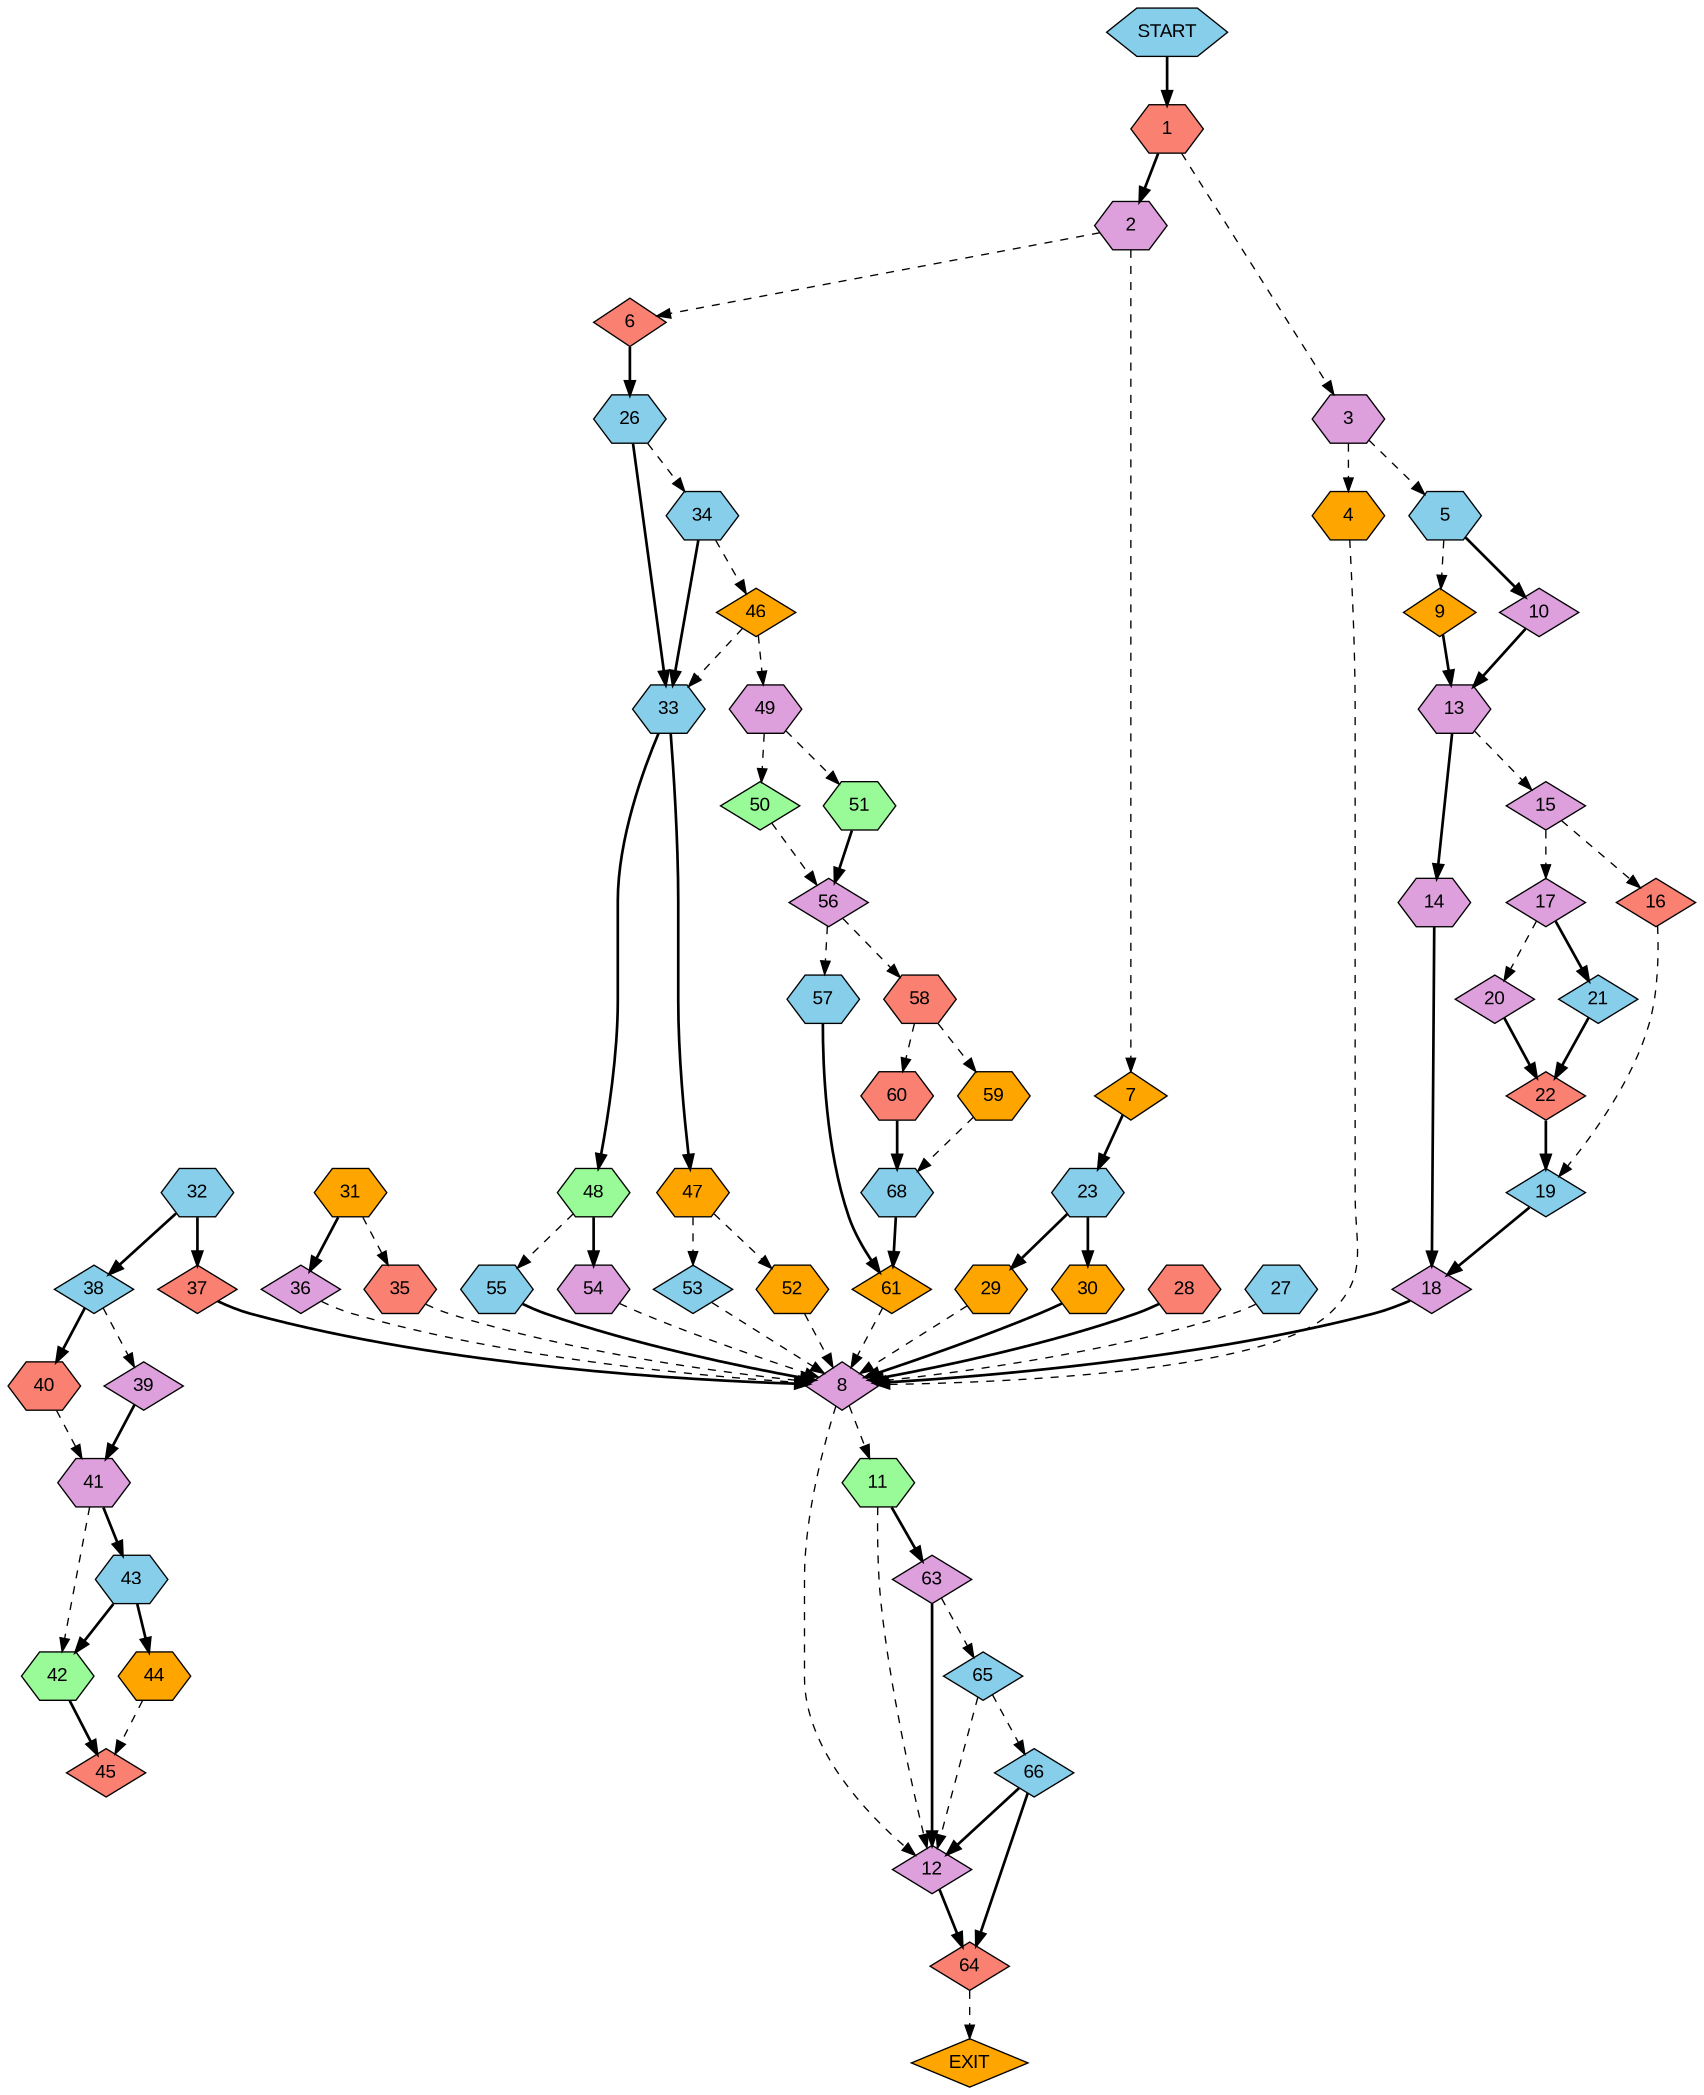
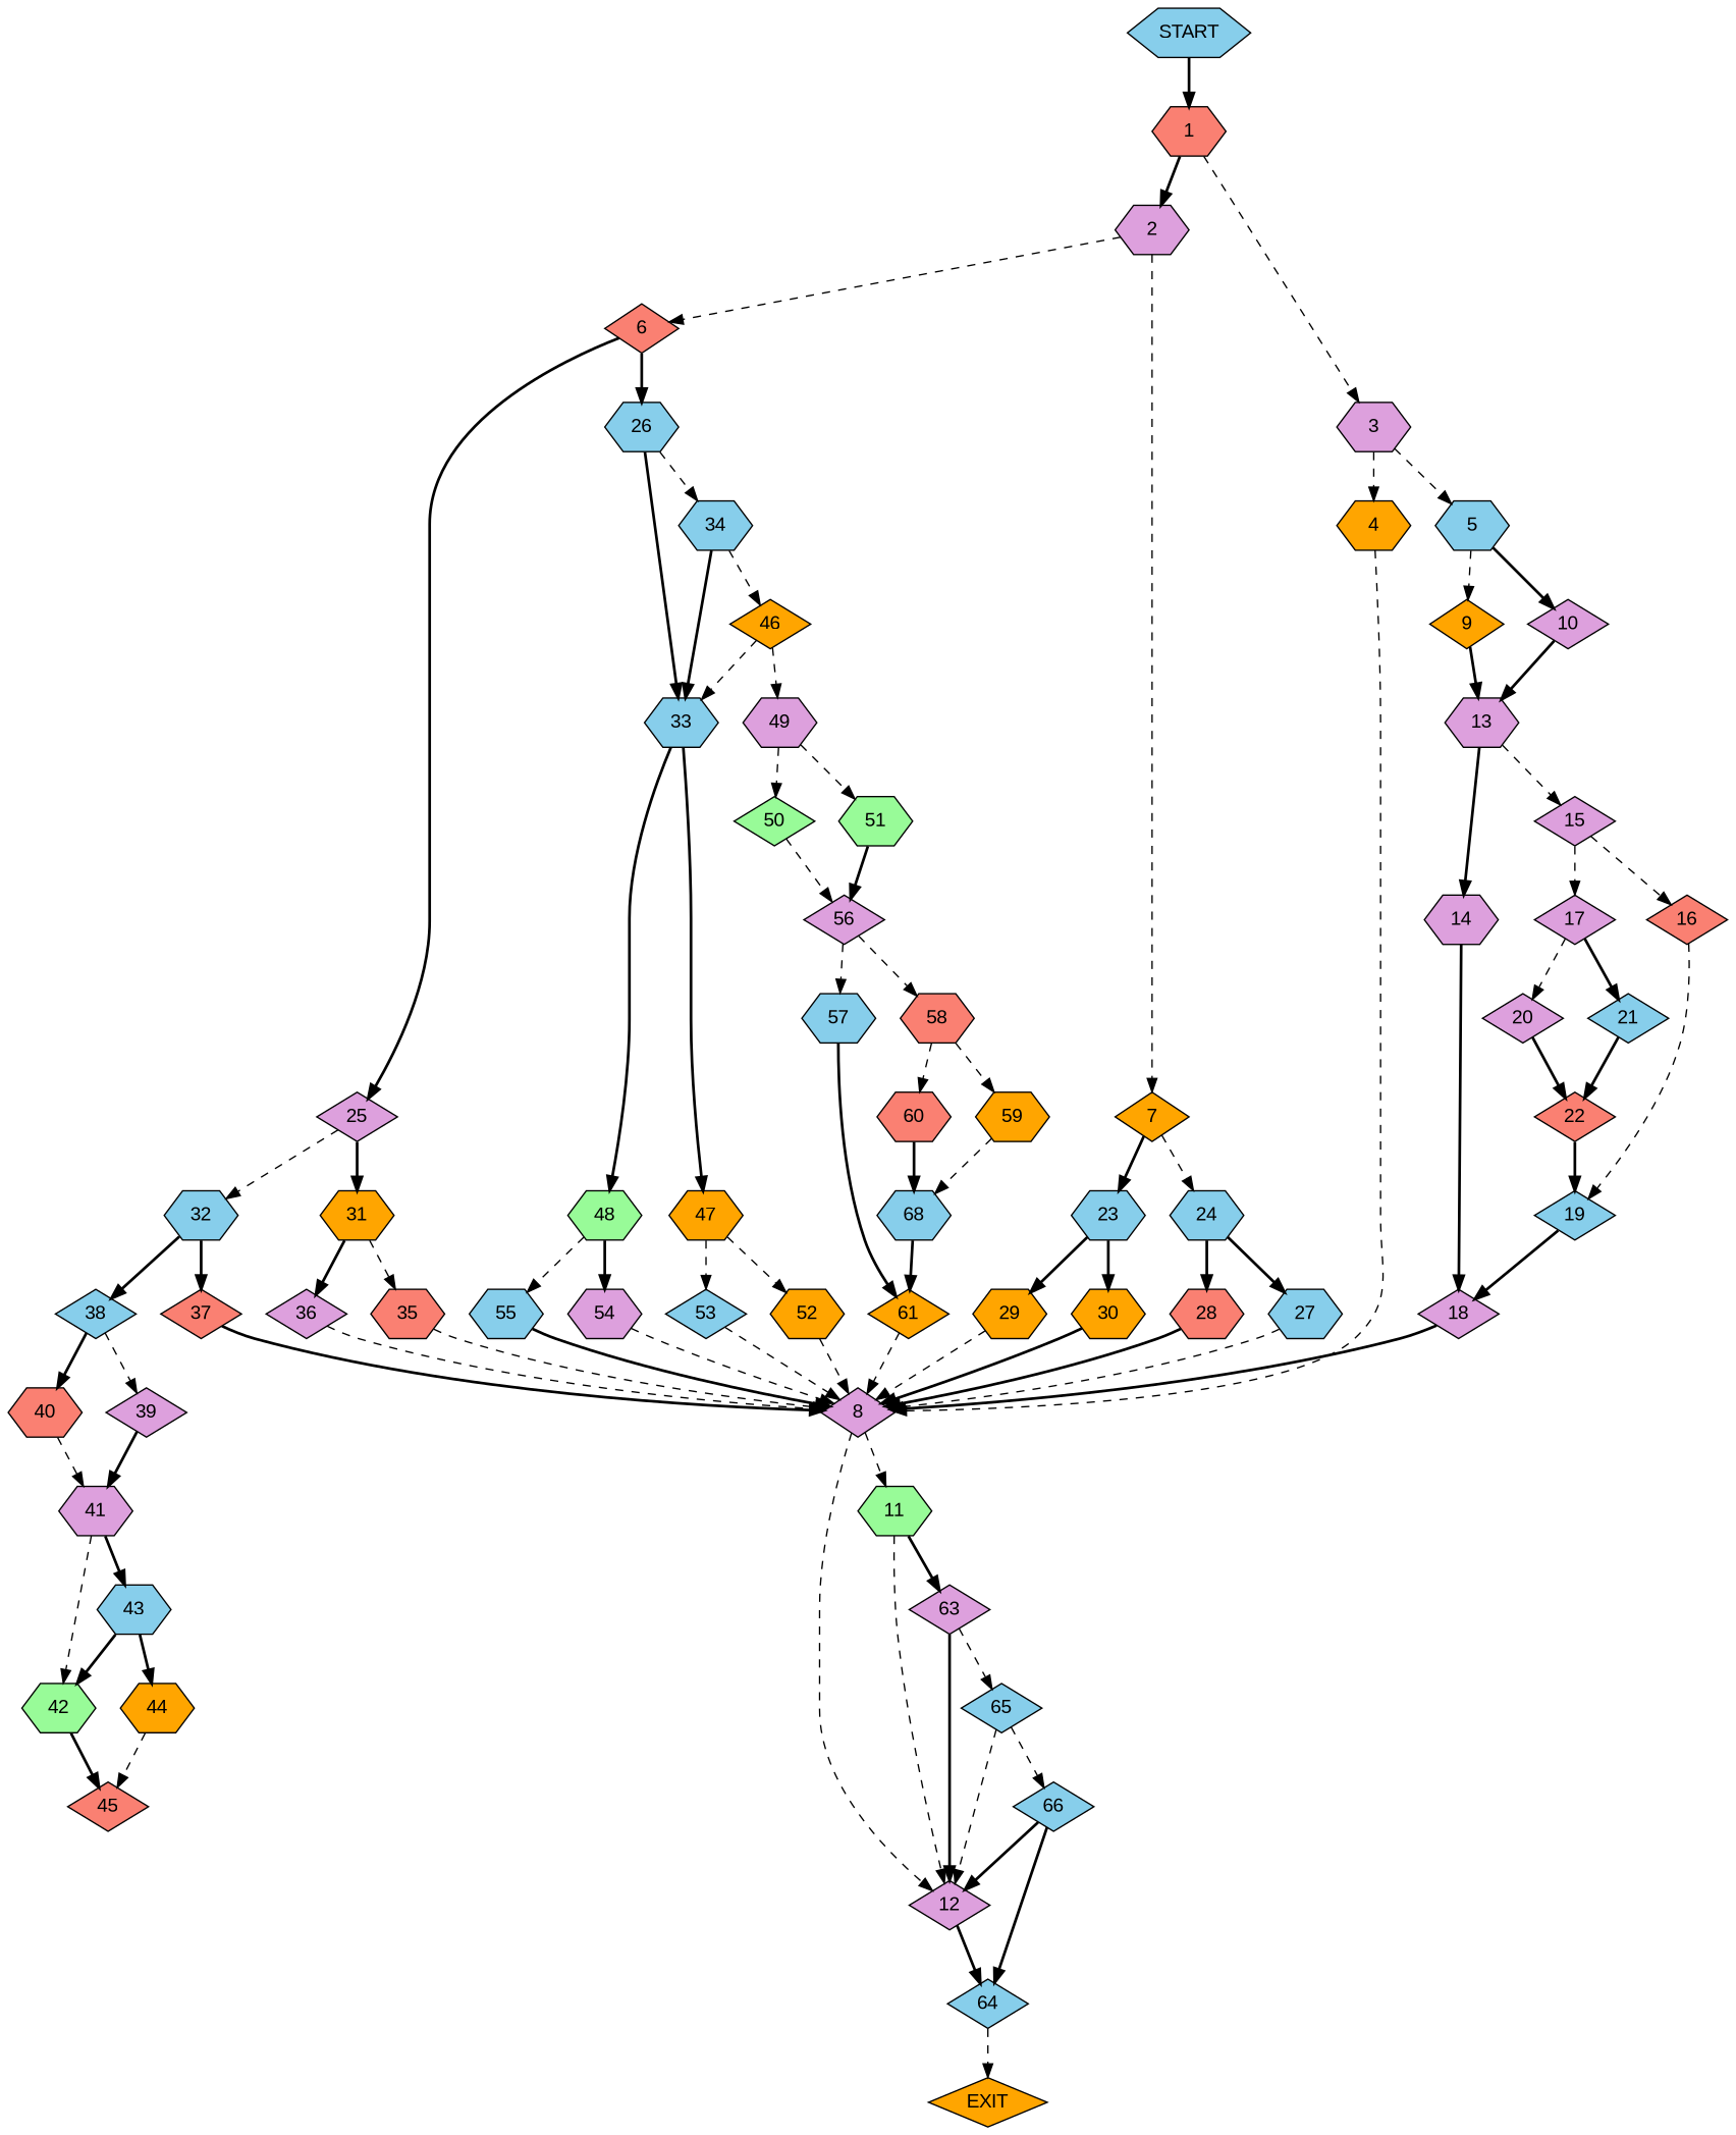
  digraph {
    fontname="Liberation Sans"
    node [fillcolor=skyblue fontname="Liberation Sans" shape=hexagon style=filled]
    edge [fontname="Liberation Sans" style=dashed]
    n1 [label=START]
    1 [fillcolor=salmon]
    2 [fillcolor=plum]
    3 [fillcolor=plum]
    n5 [fillcolor=orange label=EXIT shape=diamond]
    6 [fillcolor=salmon shape=diamond]
    7 [fillcolor=orange shape=diamond]
    4 [fillcolor=orange]
    5
+   25 [fillcolor=plum shape=diamond]
    26
    23
+   24
    8 [fillcolor=plum shape=diamond]
    9 [fillcolor=orange shape=diamond]
    10 [fillcolor=plum shape=diamond]
    11 [fillcolor=palegreen]
    12 [fillcolor=plum shape=diamond]
    13 [fillcolor=plum]
    31 [fillcolor=orange]
    32
    33
    34
    29 [fillcolor=orange]
    30 [fillcolor=orange]
    27
    28 [fillcolor=salmon]
    63 [fillcolor=plum shape=diamond]
-   64 [fillcolor=salmon shape=diamond]
+   64 [shape=diamond]
    14 [fillcolor=plum]
    15 [fillcolor=plum shape=diamond]
    65 [shape=diamond]
    18 [fillcolor=plum shape=diamond]
    16 [fillcolor=salmon shape=diamond]
    17 [fillcolor=plum shape=diamond]
    19 [shape=diamond]
    20 [fillcolor=plum shape=diamond]
    21 [shape=diamond]
    22 [fillcolor=salmon shape=diamond]
    35 [fillcolor=salmon]
    36 [fillcolor=plum shape=diamond]
    37 [fillcolor=salmon shape=diamond]
    38 [shape=diamond]
    47 [fillcolor=orange]
    48 [fillcolor=palegreen]
    46 [fillcolor=orange shape=diamond]
    39 [fillcolor=plum shape=diamond]
    40 [fillcolor=salmon]
    52 [fillcolor=orange]
    53 [shape=diamond]
    54 [fillcolor=plum]
    55
    49 [fillcolor=plum]
    41 [fillcolor=plum]
    42 [fillcolor=palegreen]
    43
    45 [fillcolor=salmon shape=diamond]
    44 [fillcolor=orange]
    50 [fillcolor=palegreen shape=diamond]
    51 [fillcolor=palegreen]
    56 [fillcolor=plum shape=diamond]
    57
    58 [fillcolor=salmon]
    61 [fillcolor=orange shape=diamond]
    59 [fillcolor=orange]
    60 [fillcolor=salmon]
    n67 [label=68]
    66 [shape=diamond]
    n1 -> 1 [style=bold]
    1 -> 2 [style=bold]
    1 -> 3
    2 -> 6
    2 -> 7
    3 -> 4
    3 -> 5
+   6 -> 25 [style=bold]
    6 -> 26 [style=bold]
    7 -> 23 [style=bold]
+   7 -> 24
    4 -> 8
    5 -> 9
    5 -> 10 [style=bold]
+   25 -> 31 [style=bold]
+   25 -> 32
    26 -> 33 [style=bold]
    26 -> 34
    23 -> 29 [style=bold]
    23 -> 30 [style=bold]
+   24 -> 27 [style=bold]
+   24 -> 28 [style=bold]
    8 -> 11
    8 -> 12
    9 -> 13 [style=bold]
    10 -> 13 [style=bold]
    11 -> 12
    11 -> 63 [style=bold]
    12 -> 64 [style=bold]
    13 -> 14 [style=bold]
    13 -> 15
    31 -> 35
    31 -> 36 [style=bold]
    32 -> 37 [style=bold]
    32 -> 38 [style=bold]
    33 -> 47 [style=bold]
    33 -> 48 [style=bold]
    34 -> 33 [style=bold]
    34 -> 46
    29 -> 8
    30 -> 8 [style=bold]
    27 -> 8
    28 -> 8 [style=bold]
    63 -> 12 [style=bold]
    63 -> 65
    64 -> n5
    14 -> 18 [style=bold]
    15 -> 16
    15 -> 17
    65 -> 12
    65 -> 66
    18 -> 8 [style=bold]
    16 -> 19
    17 -> 20
    17 -> 21 [style=bold]
    19 -> 18 [style=bold]
    20 -> 22 [style=bold]
    21 -> 22 [style=bold]
    22 -> 19 [style=bold]
    35 -> 8
    36 -> 8
    37 -> 8 [style=bold]
    38 -> 39
    38 -> 40 [style=bold]
    47 -> 52
    47 -> 53
    48 -> 54 [style=bold]
    48 -> 55
    46 -> 33
    46 -> 49
    39 -> 41 [style=bold]
    40 -> 41
    52 -> 8
    53 -> 8
    54 -> 8
    55 -> 8 [style=bold]
    49 -> 50
    49 -> 51
    41 -> 42
    41 -> 43 [style=bold]
    42 -> 45 [style=bold]
    43 -> 42 [style=bold]
    43 -> 44 [style=bold]
    44 -> 45
    50 -> 56
    51 -> 56 [style=bold]
    56 -> 57
    56 -> 58
    57 -> 61 [style=bold]
    58 -> 59
    58 -> 60
    61 -> 8
    59 -> n67
    60 -> n67 [style=bold]
    n67 -> 61 [style=bold]
    66 -> 12 [style=bold]
    66 -> 64 [style=bold]
  }
